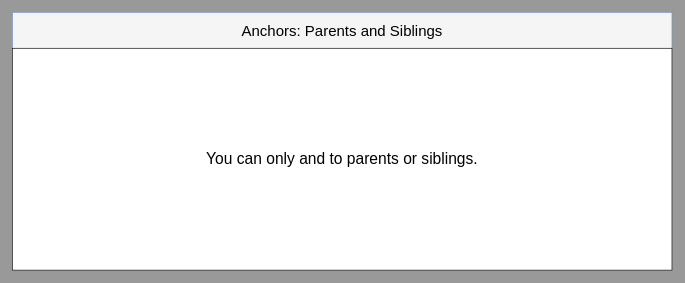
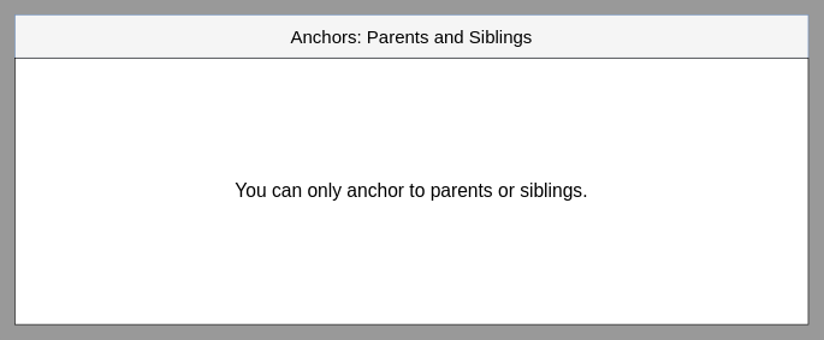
  <mxCell id="0" />
  <mxCell id="1" parent="0" />
  <mxCell id="2" value="Anchors: Parents and Siblings" style="rounded=0;whiteSpace=wrap;html=1;fontSize=25;fillColor=#f5f5f5;strokeColor=#6c8ebf;" parent="1" vertex="1"><mxGeometry x="20" y="20" width="1100" height="60" as="geometry" /></mxCell>
- <mxCell id="3" value="You can only and to parents or siblings." style="rounded=0;whiteSpace=wrap;html=1;fontSize=26;" vertex="1" parent="1"><mxGeometry x="20" y="80" width="1100" height="370" as="geometry" /></mxCell>
+ <mxCell id="3" value="You can only anchor to parents or siblings." style="rounded=0;whiteSpace=wrap;html=1;fontSize=26;" vertex="1" parent="1"><mxGeometry x="20" y="80" width="1100" height="370" as="geometry" /></mxCell>
